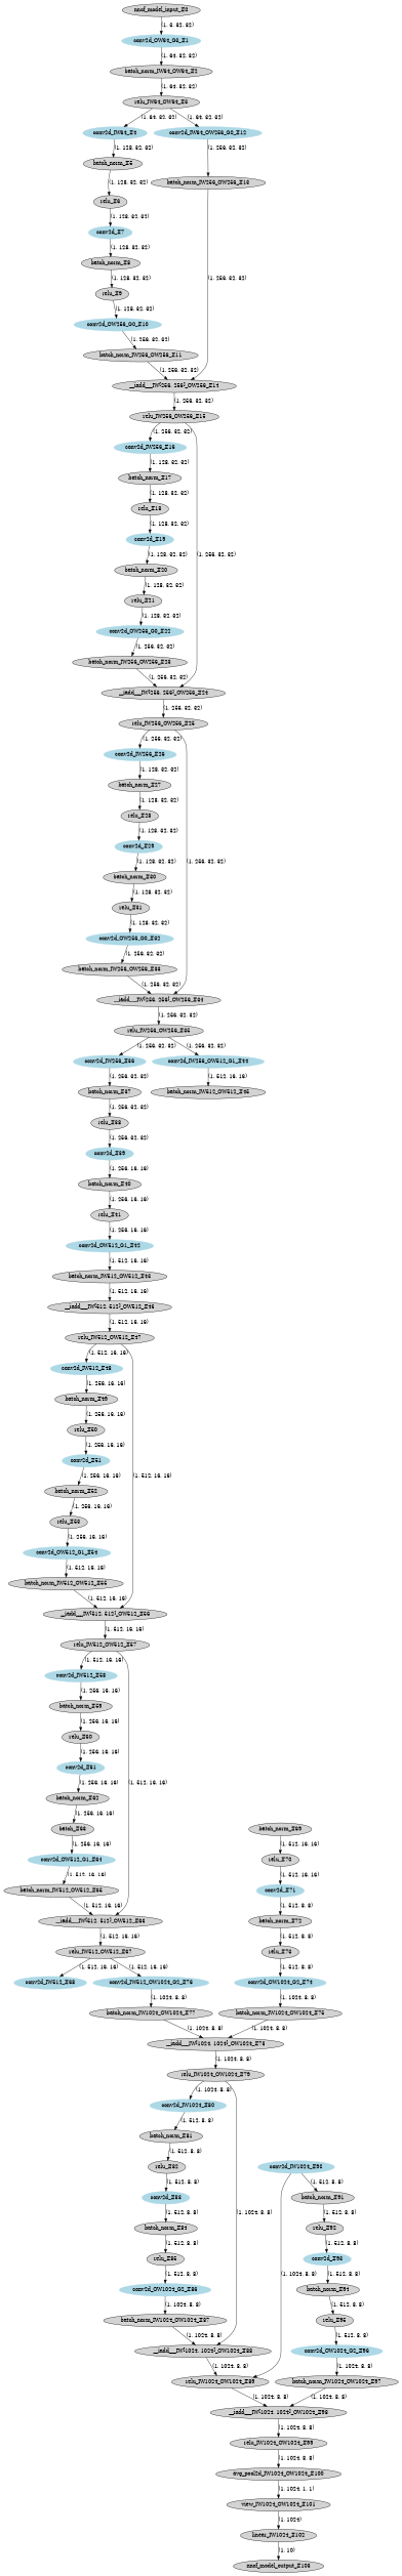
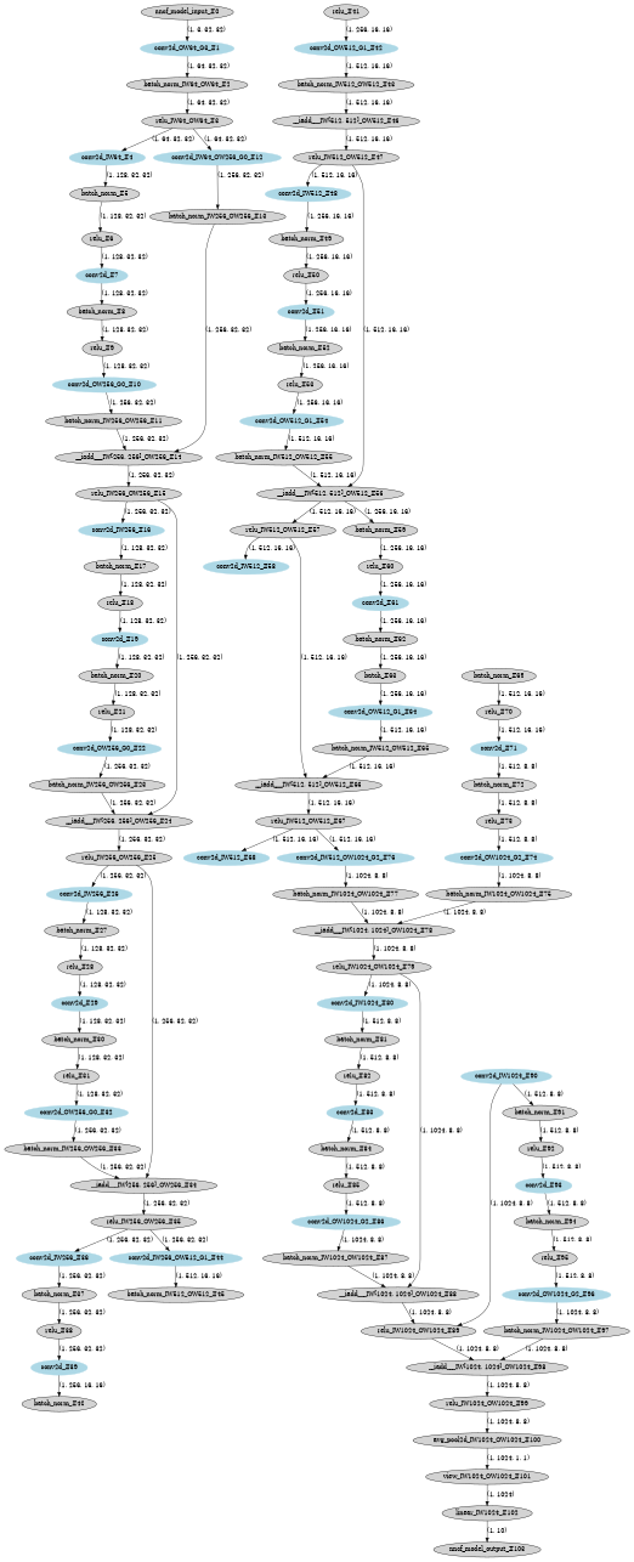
  strict digraph {
    node [style=filled type=conv2d]
    edge [style=solid]
    n1 [label="nncf_model_input_#0" type=nncf_model_input]
    n2 [color=lightblue label="conv2d_OW64_G3_#1"]
    n3 [label="batch_norm_IW64_OW64_#2" type=batch_norm]
    n4 [label="relu_IW64_OW64_#3" type=relu]
    n5 [color=lightblue label="conv2d_IW64_#4"]
    n6 [color=lightblue label="conv2d_IW64_OW256_G0_#12"]
    n7 [label="batch_norm_#5" type=batch_norm]
    n8 [label="batch_norm_IW256_OW256_#13" type=batch_norm]
    n9 [label="relu_#6" type=relu]
    n10 [color=lightblue label="conv2d_#7"]
    n11 [label="batch_norm_#8" type=batch_norm]
    n12 [label="relu_#9" type=relu]
    n13 [color=lightblue label="conv2d_OW256_G0_#10"]
    n14 [label="batch_norm_IW256_OW256_#11" type=batch_norm]
    n15 [label="__iadd___IW[256, 256]_OW256_#14" type=__iadd__]
    n16 [label="relu_IW256_OW256_#15" type=relu]
    n17 [color=lightblue label="conv2d_IW256_#16"]
    n18 [label="__iadd___IW[256, 256]_OW256_#24" type=__iadd__]
    n19 [label="batch_norm_#17" type=batch_norm]
    n20 [label="relu_IW256_OW256_#25" type=relu]
    n21 [label="relu_#18" type=relu]
    n22 [color=lightblue label="conv2d_#19"]
    n23 [label="batch_norm_#20" type=batch_norm]
    n24 [label="relu_#21" type=relu]
    n25 [color=lightblue label="conv2d_OW256_G0_#22"]
    n26 [label="batch_norm_IW256_OW256_#23" type=batch_norm]
    n27 [color=lightblue label="conv2d_IW256_#26"]
    n28 [label="__iadd___IW[256, 256]_OW256_#34" type=__iadd__]
    n29 [label="batch_norm_#27" type=batch_norm]
    n30 [label="relu_IW256_OW256_#35" type=relu]
    n31 [label="relu_#28" type=relu]
    n32 [color=lightblue label="conv2d_#29"]
    n33 [label="batch_norm_#30" type=batch_norm]
    n34 [label="relu_#31" type=relu]
    n35 [color=lightblue label="conv2d_OW256_G0_#32"]
    n36 [label="batch_norm_IW256_OW256_#33" type=batch_norm]
    n37 [color=lightblue label="conv2d_IW256_#36"]
    n38 [color=lightblue label="conv2d_IW256_OW512_G1_#44"]
    n39 [label="batch_norm_#37" type=batch_norm]
    n40 [label="batch_norm_IW512_OW512_#45" type=batch_norm]
    n41 [label="relu_#38" type=relu]
    n42 [color=lightblue label="conv2d_#39"]
    n43 [label="batch_norm_#40" type=batch_norm]
    n44 [label="relu_#41" type=relu]
    n45 [color=lightblue label="conv2d_OW512_G1_#42"]
    n46 [label="batch_norm_IW512_OW512_#43" type=batch_norm]
    n47 [label="__iadd___IW[512, 512]_OW512_#46" type=__iadd__]
    n48 [label="relu_IW512_OW512_#47" type=relu]
    n49 [color=lightblue label="conv2d_IW512_#48"]
    n50 [label="__iadd___IW[512, 512]_OW512_#56" type=__iadd__]
    n51 [label="batch_norm_#49" type=batch_norm]
    n52 [label="relu_IW512_OW512_#57" type=relu]
    n53 [label="relu_#50" type=relu]
    n54 [color=lightblue label="conv2d_#51"]
    n55 [label="batch_norm_#52" type=batch_norm]
    n56 [label="relu_#53" type=relu]
    n57 [color=lightblue label="conv2d_OW512_G1_#54"]
    n58 [label="batch_norm_IW512_OW512_#55" type=batch_norm]
    n59 [color=lightblue label="conv2d_IW512_#58"]
    n60 [label="__iadd___IW[512, 512]_OW512_#66" type=__iadd__]
    n61 [label="batch_norm_#59" type=batch_norm]
    n62 [label="relu_IW512_OW512_#67" type=relu]
    n63 [label="relu_#60" type=relu]
    n64 [color=lightblue label="conv2d_#61"]
    n65 [label="batch_norm_#62" type=batch_norm]
    n66 [label="batch_#63" type=relu]
    n67 [color=lightblue label="conv2d_OW512_G1_#64"]
    n68 [label="batch_norm_IW512_OW512_#65" type=batch_norm]
    n69 [color=lightblue label="conv2d_IW512_#68"]
    n70 [color=lightblue label="conv2d_IW512_OW1024_G2_#76"]
    n71 [label="batch_norm_IW1024_OW1024_#77" type=batch_norm]
    n72 [label="batch_norm_#69" type=batch_norm]
    n73 [label="relu_#70" type=relu]
    n74 [color=lightblue label="conv2d_#71"]
    n75 [label="batch_norm_#72" type=batch_norm]
    n76 [label="relu_#73" type=relu]
    n77 [color=lightblue label="conv2d_OW1024_G2_#74"]
    n78 [label="batch_norm_IW1024_OW1024_#75" type=batch_norm]
    n79 [label="__iadd___IW[1024, 1024]_OW1024_#78" type=__iadd__]
    n80 [label="relu_IW1024_OW1024_#79" type=relu]
    n81 [color=lightblue label="conv2d_IW1024_#80"]
    n82 [label="__iadd___IW[1024, 1024]_OW1024_#88" type=__iadd__]
    n83 [label="batch_norm_#81" type=batch_norm]
    n84 [label="relu_IW1024_OW1024_#89" type=relu]
    n85 [label="relu_#82" type=relu]
    n86 [color=lightblue label="conv2d_#83"]
    n87 [label="batch_norm_#84" type=batch_norm]
    n88 [label="relu_#85" type=relu]
    n89 [color=lightblue label="conv2d_OW1024_G2_#86"]
    n90 [label="batch_norm_IW1024_OW1024_#87" type=batch_norm]
    n91 [label="__iadd___IW[1024, 1024]_OW1024_#98" type=__iadd__]
    n92 [color=lightblue label="conv2d_IW1024_#90"]
    n93 [label="batch_norm_#91" type=batch_norm]
    n94 [label="relu_IW1024_OW1024_#99" type=relu]
    n95 [label="relu_#92" type=relu]
    n96 [color=lightblue label="conv2d_#93"]
    n97 [label="batch_norm_#94" type=batch_norm]
    n98 [label="relu_#95" type=relu]
    n99 [color=lightblue label="conv2d_OW1024_G2_#96"]
    n100 [label="batch_norm_IW1024_OW1024_#97" type=batch_norm]
    n101 [label="avg_pool2d_IW1024_OW1024_#100" type=avg_pool2d]
    n102 [label="view_IW1024_OW1024_#101" type=view]
    n103 [label="linear_IW1024_#102" type=linear]
    n104 [label="nncf_model_output_#103" type=nncf_model_output]
    n1 -> n2 [label="(1, 3, 32, 32)"]
    n2 -> n3 [label="(1, 64, 32, 32)"]
    n3 -> n4 [label="(1, 64, 32, 32)"]
    n4 -> n5 [label="(1, 64, 32, 32)"]
    n4 -> n6 [label="(1, 64, 32, 32)"]
    n5 -> n7 [label="(1, 128, 32, 32)"]
    n6 -> n8 [label="(1, 256, 32, 32)"]
    n7 -> n9 [label="(1, 128, 32, 32)"]
    n8 -> n15 [label="(1, 256, 32, 32)"]
    n9 -> n10 [label="(1, 128, 32, 32)"]
    n10 -> n11 [label="(1, 128, 32, 32)"]
    n11 -> n12 [label="(1, 128, 32, 32)"]
    n12 -> n13 [label="(1, 128, 32, 32)"]
    n13 -> n14 [label="(1, 256, 32, 32)"]
    n14 -> n15 [label="(1, 256, 32, 32)"]
    n15 -> n16 [label="(1, 256, 32, 32)"]
    n16 -> n17 [label="(1, 256, 32, 32)"]
    n16 -> n18 [label="(1, 256, 32, 32)"]
    n17 -> n19 [label="(1, 128, 32, 32)"]
    n18 -> n20 [label="(1, 256, 32, 32)"]
    n19 -> n21 [label="(1, 128, 32, 32)"]
    n20 -> n27 [label="(1, 256, 32, 32)"]
    n20 -> n28 [label="(1, 256, 32, 32)"]
    n21 -> n22 [label="(1, 128, 32, 32)"]
    n22 -> n23 [label="(1, 128, 32, 32)"]
    n23 -> n24 [label="(1, 128, 32, 32)"]
    n24 -> n25 [label="(1, 128, 32, 32)"]
    n25 -> n26 [label="(1, 256, 32, 32)"]
    n26 -> n18 [label="(1, 256, 32, 32)"]
    n27 -> n29 [label="(1, 128, 32, 32)"]
    n28 -> n30 [label="(1, 256, 32, 32)"]
    n29 -> n31 [label="(1, 128, 32, 32)"]
    n30 -> n37 [label="(1, 256, 32, 32)"]
    n30 -> n38 [label="(1, 256, 32, 32)"]
    n31 -> n32 [label="(1, 128, 32, 32)"]
    n32 -> n33 [label="(1, 128, 32, 32)"]
    n33 -> n34 [label="(1, 128, 32, 32)"]
    n34 -> n35 [label="(1, 128, 32, 32)"]
    n35 -> n36 [label="(1, 256, 32, 32)"]
    n36 -> n28 [label="(1, 256, 32, 32)"]
    n37 -> n39 [label="(1, 256, 32, 32)"]
    n38 -> n40 [label="(1, 512, 16, 16)"]
    n39 -> n41 [label="(1, 256, 32, 32)"]
    n41 -> n42 [label="(1, 256, 32, 32)"]
    n42 -> n43 [label="(1, 256, 16, 16)"]
-   n43 -> n44 [label="(1, 256, 16, 16)"]
    n44 -> n45 [label="(1, 256, 16, 16)"]
    n45 -> n46 [label="(1, 512, 16, 16)"]
    n46 -> n47 [label="(1, 512, 16, 16)"]
    n47 -> n48 [label="(1, 512, 16, 16)"]
    n48 -> n49 [label="(1, 512, 16, 16)"]
    n48 -> n50 [label="(1, 512, 16, 16)"]
    n49 -> n51 [label="(1, 256, 16, 16)"]
    n50 -> n52 [label="(1, 512, 16, 16)"]
    n51 -> n53 [label="(1, 256, 16, 16)"]
    n52 -> n59 [label="(1, 512, 16, 16)"]
    n52 -> n60 [label="(1, 512, 16, 16)"]
    n53 -> n54 [label="(1, 256, 16, 16)"]
    n54 -> n55 [label="(1, 256, 16, 16)"]
    n55 -> n56 [label="(1, 256, 16, 16)"]
    n56 -> n57 [label="(1, 256, 16, 16)"]
    n57 -> n58 [label="(1, 512, 16, 16)"]
    n58 -> n50 [label="(1, 512, 16, 16)"]
-   n59 -> n61 [label="(1, 256, 16, 16)"]
+   n50 -> n61 [label="(1, 256, 16, 16)"]
    n60 -> n62 [label="(1, 512, 16, 16)"]
    n61 -> n63 [label="(1, 256, 16, 16)"]
    n62 -> n69 [label="(1, 512, 16, 16)"]
    n62 -> n70 [label="(1, 512, 16, 16)"]
    n63 -> n64 [label="(1, 256, 16, 16)"]
    n64 -> n65 [label="(1, 256, 16, 16)"]
    n65 -> n66 [label="(1, 256, 16, 16)"]
    n66 -> n67 [label="(1, 256, 16, 16)"]
    n67 -> n68 [label="(1, 512, 16, 16)"]
    n68 -> n60 [label="(1, 512, 16, 16)"]
    n70 -> n71 [label="(1, 1024, 8, 8)"]
    n71 -> n79 [label="(1, 1024, 8, 8)"]
    n72 -> n73 [label="(1, 512, 16, 16)"]
    n73 -> n74 [label="(1, 512, 16, 16)"]
    n74 -> n75 [label="(1, 512, 8, 8)"]
    n75 -> n76 [label="(1, 512, 8, 8)"]
    n76 -> n77 [label="(1, 512, 8, 8)"]
    n77 -> n78 [label="(1, 1024, 8, 8)"]
    n78 -> n79 [label="(1, 1024, 8, 8)"]
    n79 -> n80 [label="(1, 1024, 8, 8)"]
    n80 -> n81 [label="(1, 1024, 8, 8)"]
    n80 -> n82 [label="(1, 1024, 8, 8)"]
    n81 -> n83 [label="(1, 512, 8, 8)"]
    n82 -> n84 [label="(1, 1024, 8, 8)"]
    n83 -> n85 [label="(1, 512, 8, 8)"]
    n84 -> n91 [label="(1, 1024, 8, 8)"]
    n85 -> n86 [label="(1, 512, 8, 8)"]
    n86 -> n87 [label="(1, 512, 8, 8)"]
    n87 -> n88 [label="(1, 512, 8, 8)"]
    n88 -> n89 [label="(1, 512, 8, 8)"]
    n89 -> n90 [label="(1, 1024, 8, 8)"]
    n90 -> n82 [label="(1, 1024, 8, 8)"]
    n91 -> n94 [label="(1, 1024, 8, 8)"]
    n92 -> n84 [label="(1, 1024, 8, 8)"]
    n92 -> n93 [label="(1, 512, 8, 8)"]
    n93 -> n95 [label="(1, 512, 8, 8)"]
    n94 -> n101 [label="(1, 1024, 8, 8)"]
    n95 -> n96 [label="(1, 512, 8, 8)"]
    n96 -> n97 [label="(1, 512, 8, 8)"]
    n97 -> n98 [label="(1, 512, 8, 8)"]
    n98 -> n99 [label="(1, 512, 8, 8)"]
    n99 -> n100 [label="(1, 1024, 8, 8)"]
    n100 -> n91 [label="(1, 1024, 8, 8)"]
    n101 -> n102 [label="(1, 1024, 1, 1)"]
    n102 -> n103 [label="(1, 1024)"]
    n103 -> n104 [label="(1, 10)"]
  }
